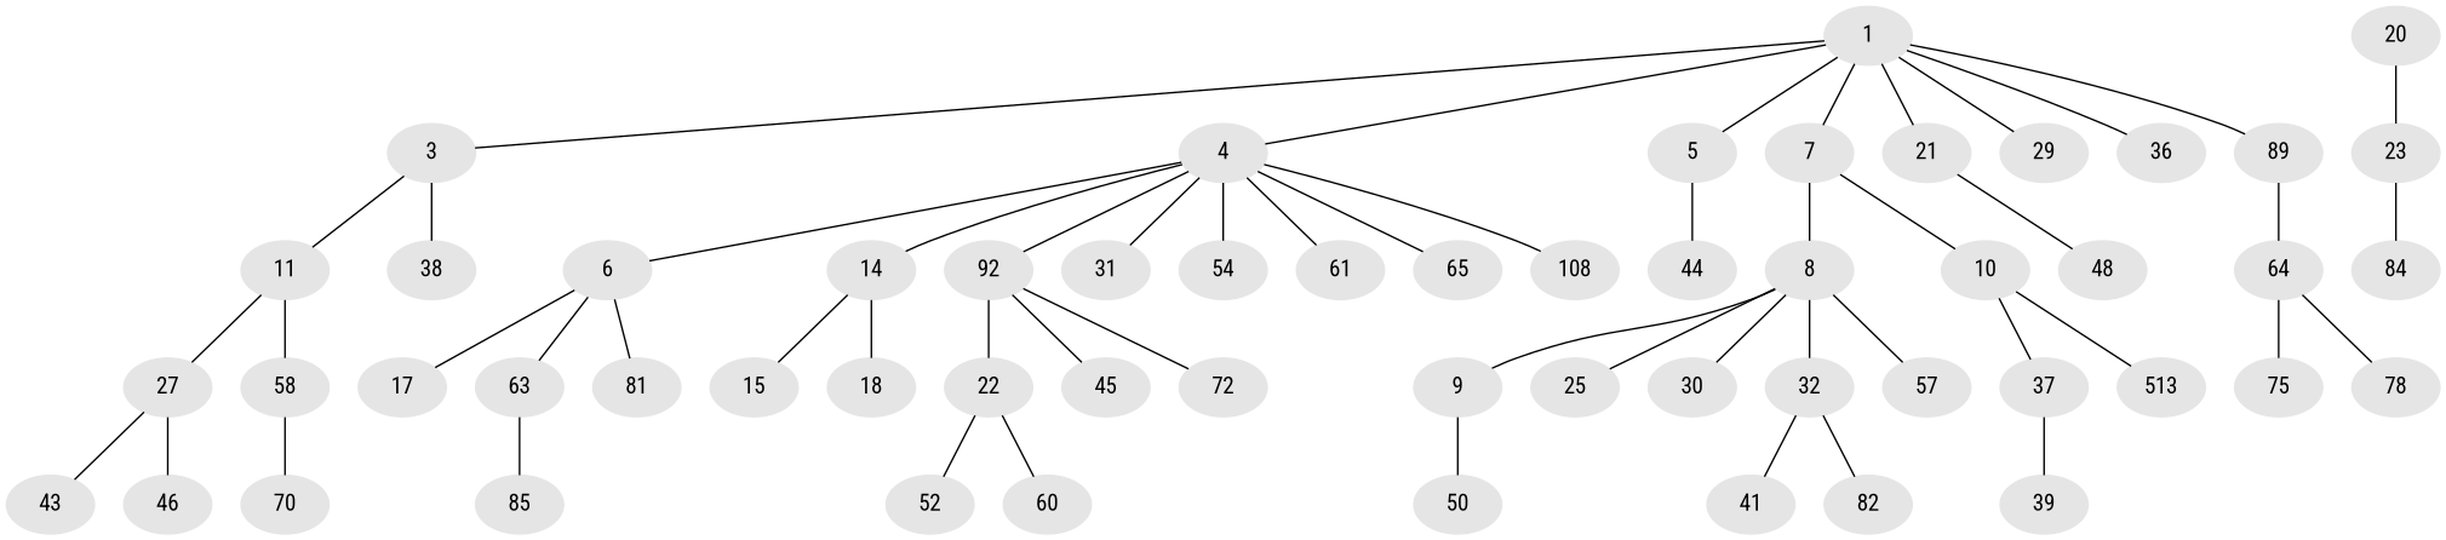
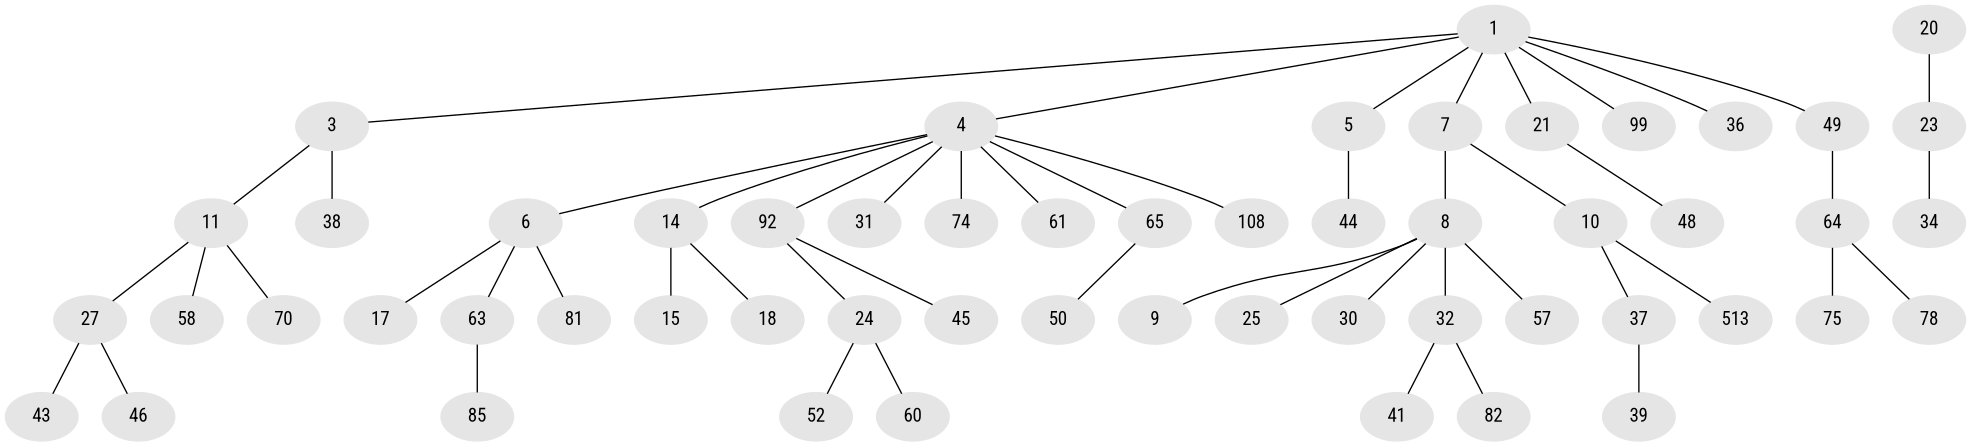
  graph {
    fontname="Roboto Condensed"
    node [color=gray90 fontname="Roboto Condensed" style=filled]
    edge [fontname="Roboto Condensed"]
    1 [super="+2"]
    3
    4 [super="+19"]
    5 [super="+13"]
    7
    21
-   29 [super="+84"]
+   29 [super="+84" label=99]
    36
-   49 [super="+92+53" label=89]
+   49 [super="+92+53"]
    11 [super="+102+16"]
    38
    6 [super="+74"]
    14
    n14 [label=92 super="+109+66+28"]
    31
-   54
+   54 [label=74]
    61 [super="+62"]
    65 [super="+98"]
    108
    44
    8 [super="+12+35+95"]
    10
    48
    64
    27 [super="+56+83"]
    58
    70
    17 [super="+80"]
    63
    81
    15
    18 [super="+71"]
-   24 [super="+77" label=22]
+   24 [super="+77"]
    n34 [label=45 super="+59"]
-   72
    85
    9
    25 [super="+26+47+99"]
    30
    32 [super="+76+33"]
    57
    37
    n43 [label=513]
    50
    41
    82
    39
    43 [super="+69"]
    46
    20 [super="+101"]
    23 [super="+88"]
-   34 [label=84]
+   34
    52
    60 [super="+100+87+79"]
    75 [super="+93"]
    78 [super="+112+86"]
    1 -- 3
    1 -- 4
    1 -- 5
    1 -- 7
    1 -- 21
    1 -- 29
    1 -- 36
    1 -- 49
    3 -- 11
    3 -- 38
    4 -- 6
    4 -- 14
    4 -- n14
    4 -- 31
    4 -- 54
    4 -- 61
    4 -- 65
    4 -- 108
    5 -- 44
    7 -- 8
    7 -- 10
    21 -- 48
    49 -- 64
    11 -- 27
    11 -- 58
-   58 -- 70
+   11 -- 70
    6 -- 17
    6 -- 63
    6 -- 81
    14 -- 15
    14 -- 18
    n14 -- 24
    n14 -- n34
-   n14 -- 72
    8 -- 9
    8 -- 25
    8 -- 30
    8 -- 32
    8 -- 57
    10 -- 37
    10 -- n43
    64 -- 75
    64 -- 78
    27 -- 43
    27 -- 46
    63 -- 85
    24 -- 52
    24 -- 60
-   9 -- 50
+   65 -- 50
    32 -- 41
    32 -- 82
    37 -- 39
    20 -- 23
    23 -- 34
  }
